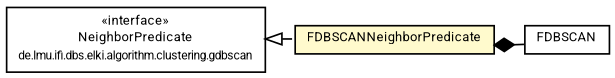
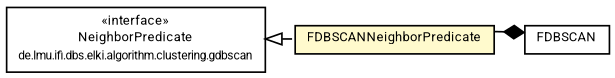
  digraph {
    nodesep=0.15
    rankdir=LR
    ranksep=0.25
    node [fontcolor=black fontname=Roboto fontsize=8 margin=0 shape=plaintext]
    edge [color=black dir=back fontname=Roboto fontsize=7 labelfontname=Roboto labelfontsize=7]
    n1 [height=0 label=<<table title="de.lmu.ifi.dbs.elki.algorithm.clustering.gdbscan.NeighborPredicate" border="0" cellborder="1" cellspacing="0" cellpadding="2" href="../gdbscan/NeighborPredicate.html" target="_parent"> 		<tr><td><table border="0" cellspacing="0" cellpadding="1"> 		<tr><td align="center" balign="center"> &#171;interface&#187; </td></tr> 		<tr><td align="center" balign="center"> <font face="Roboto">NeighborPredicate</font> </td></tr> 		<tr><td align="center" balign="center"> <font face="Roboto" point-size="7.0">de.lmu.ifi.dbs.elki.algorithm.clustering.gdbscan</font> </td></tr> 		</table></td></tr> 		</table>> width=0]
    n2 [height=0 label=<<table title="de.lmu.ifi.dbs.elki.algorithm.clustering.uncertain.FDBSCANNeighborPredicate" border="0" cellborder="1" cellspacing="0" cellpadding="2" bgcolor="lemonChiffon" href="FDBSCANNeighborPredicate.html" target="_parent"> 		<tr><td><table border="0" cellspacing="0" cellpadding="1"> 		<tr><td align="center" balign="center"> <font face="Roboto">FDBSCANNeighborPredicate</font> </td></tr> 		</table></td></tr> 		</table>> width=0]
    n3 [height=0 label=<<table title="de.lmu.ifi.dbs.elki.algorithm.clustering.uncertain.FDBSCAN" border="0" cellborder="1" cellspacing="0" cellpadding="2" href="FDBSCAN.html" target="_parent"> 		<tr><td><table border="0" cellspacing="0" cellpadding="1"> 		<tr><td align="center" balign="center"> <font face="Roboto">FDBSCAN</font> </td></tr> 		</table></td></tr> 		</table>> width=0]
    n1 -> n2 [arrowtail=empty style=dashed weight=9]
-   n2 -> n3 [arrowhead=none arrowtail=diamond weight=6]
+   n3 -> n2 [arrowhead=none arrowtail=diamond weight=6]
  }
